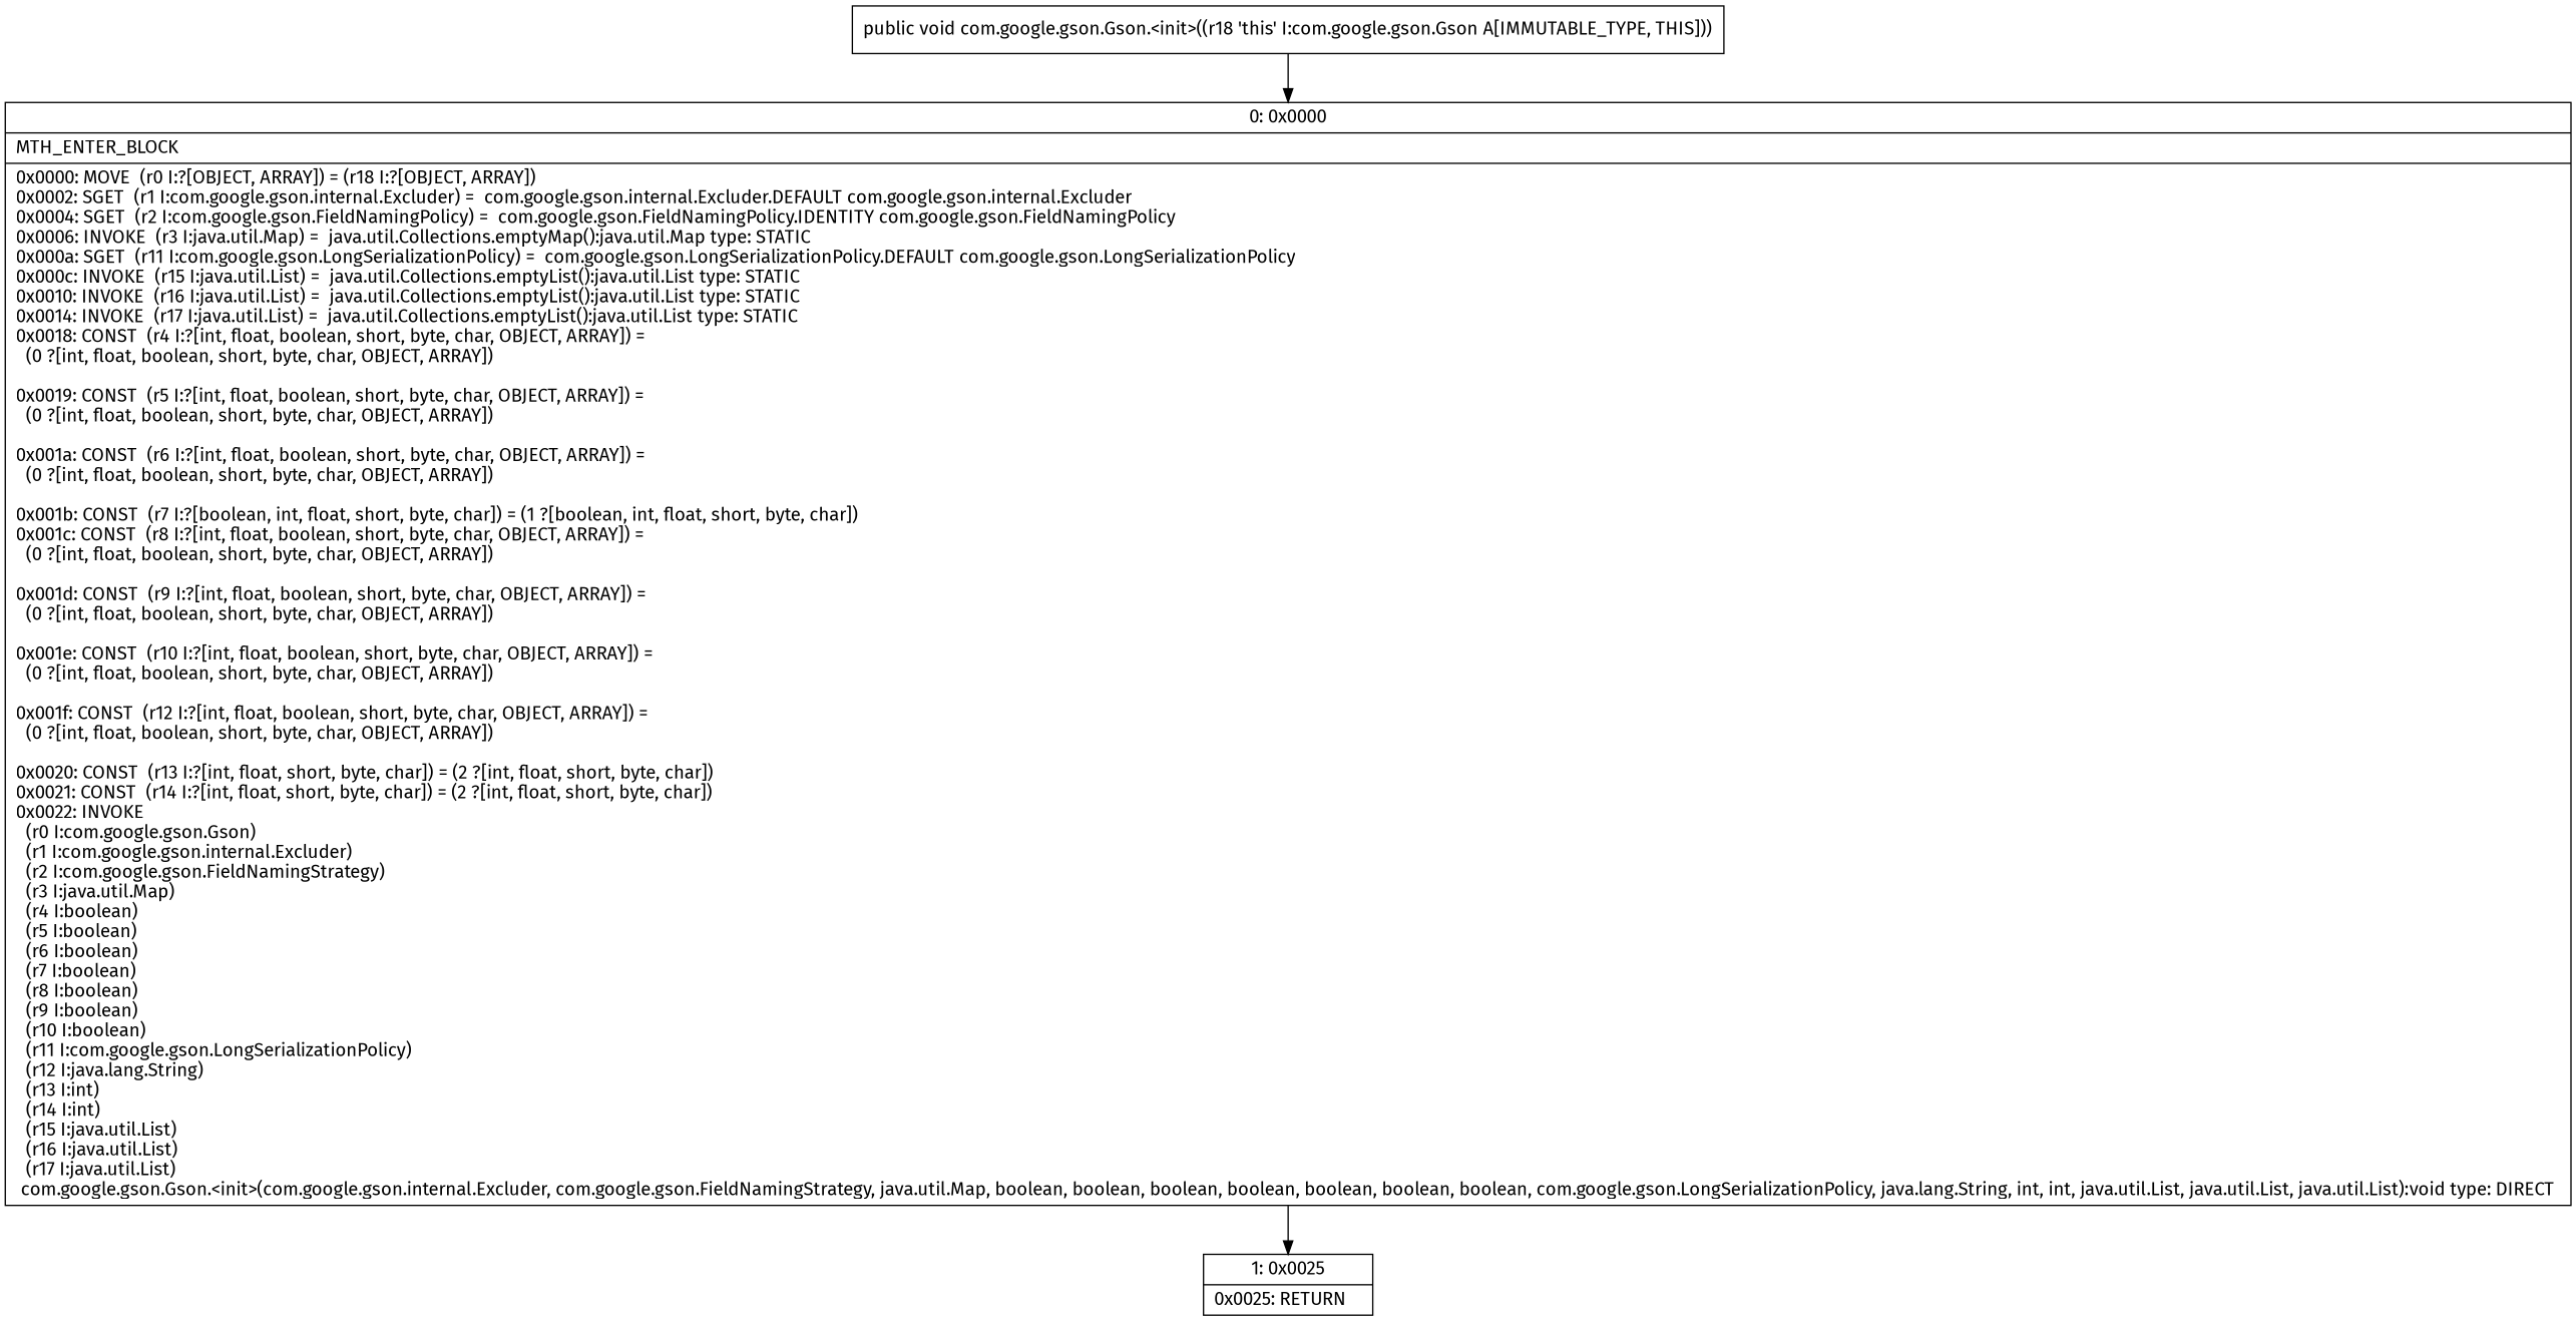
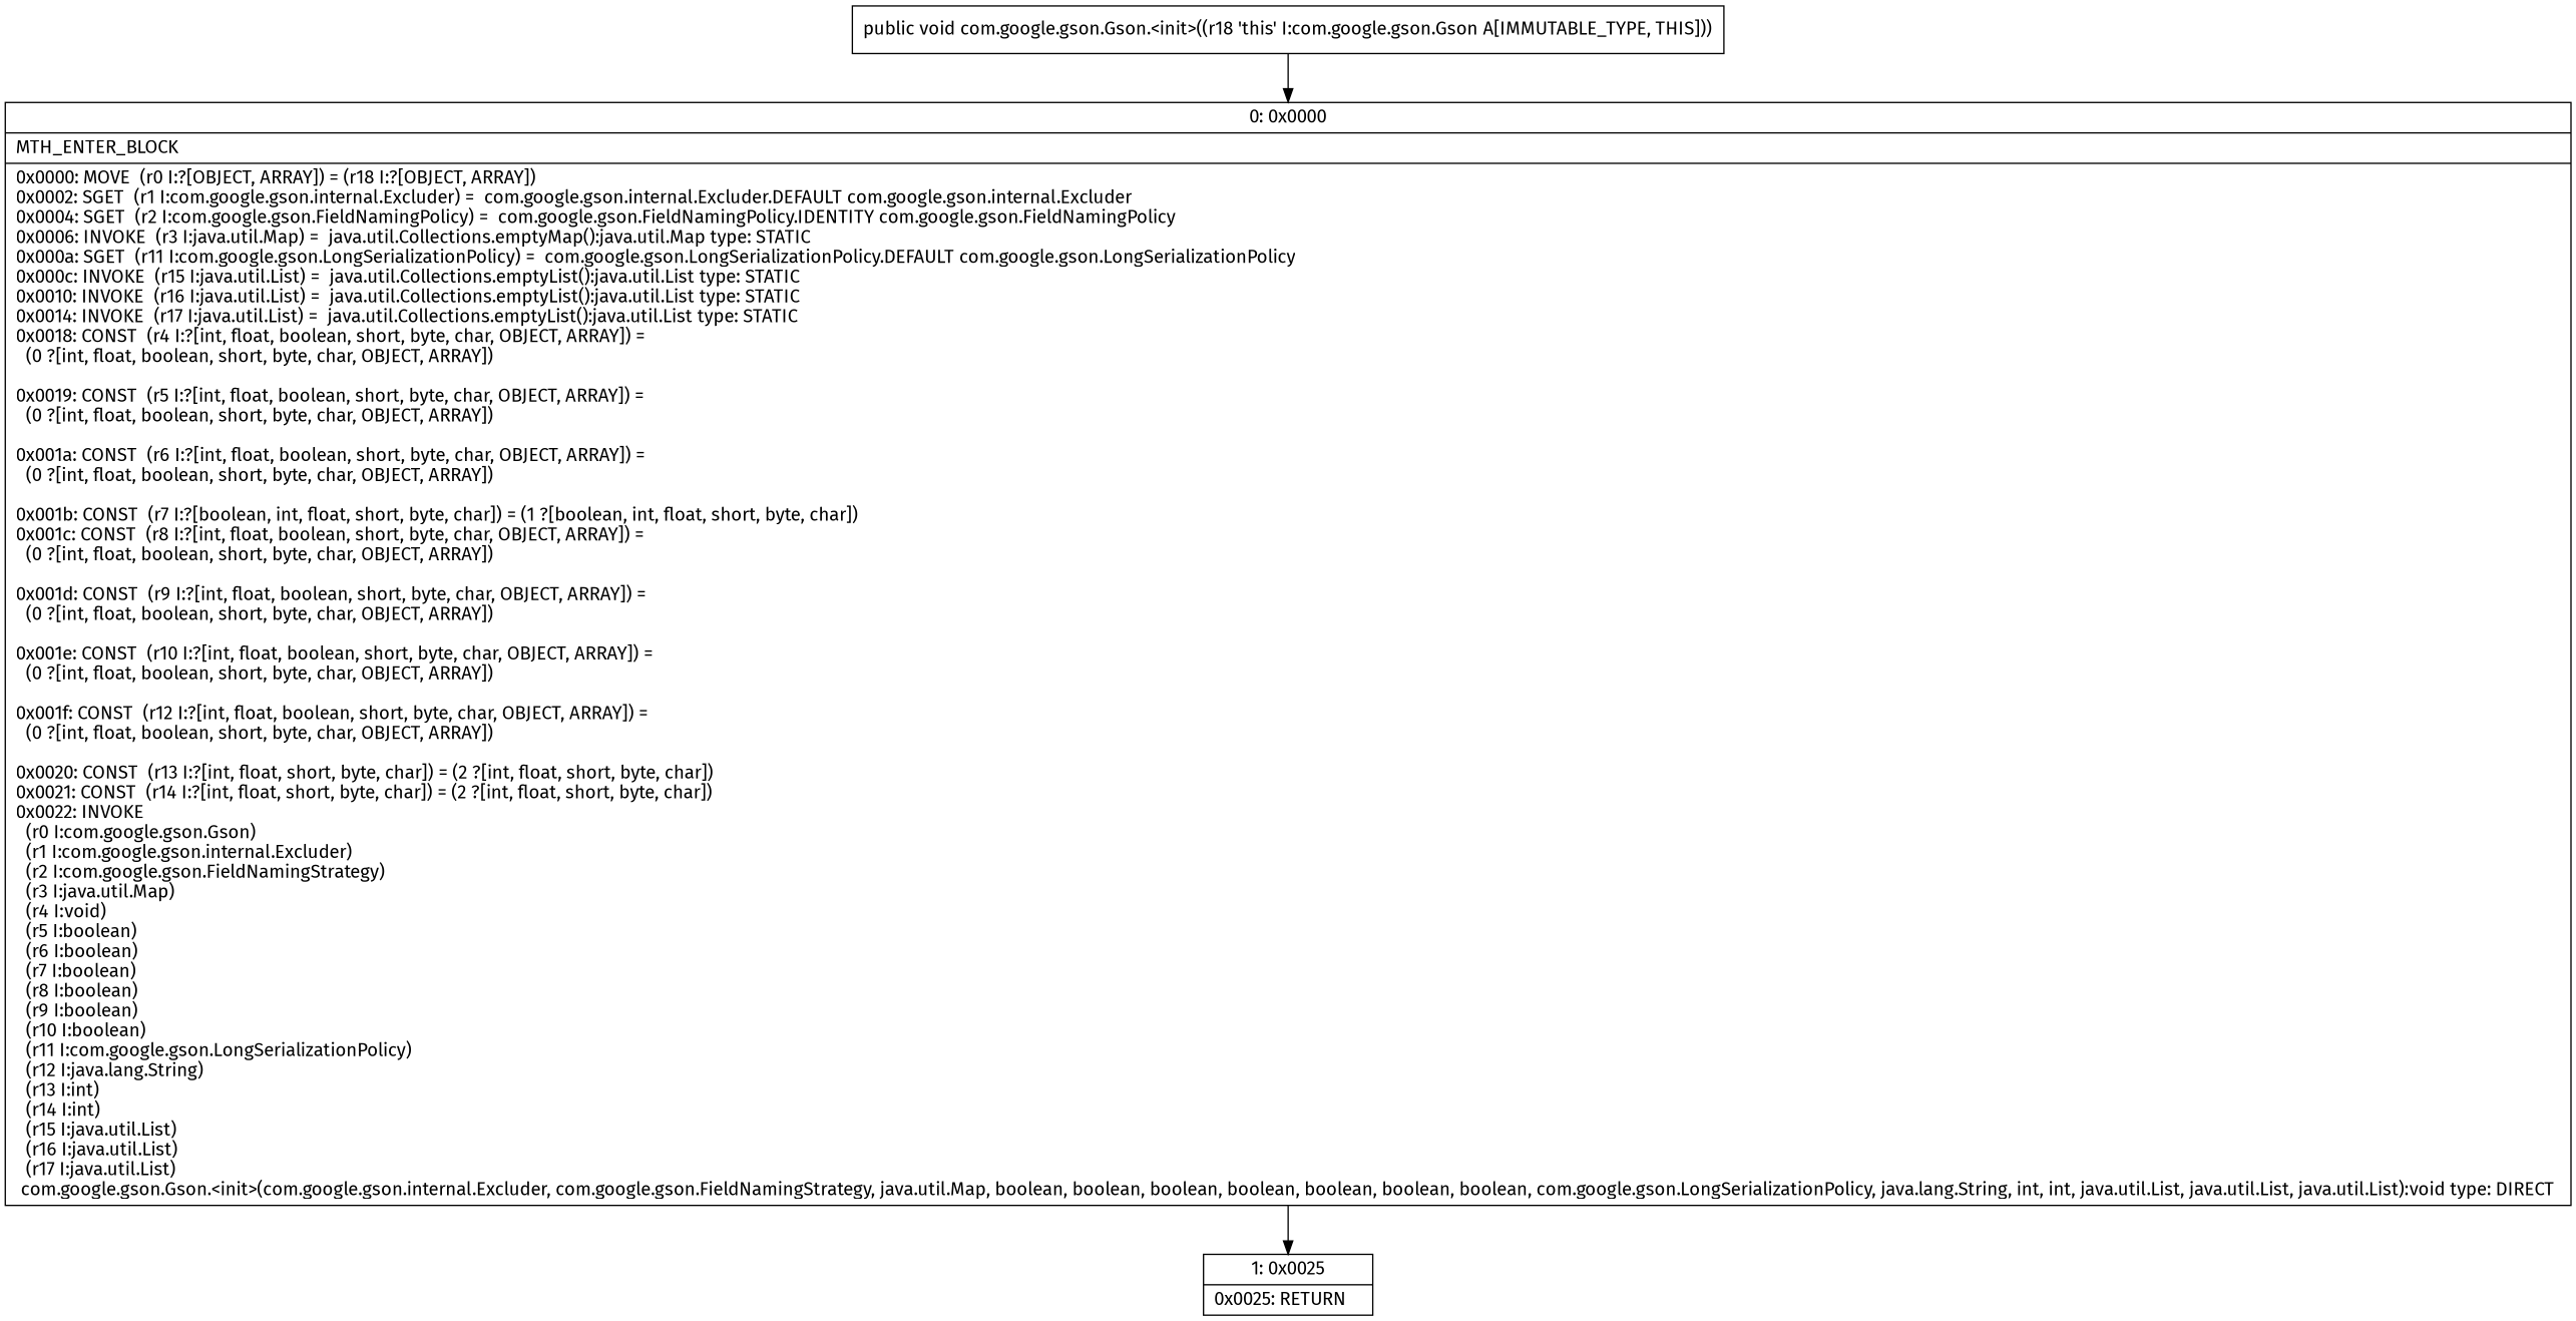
  digraph {
    fontname="Fira Sans"
    node [shape=record fontname="Fira Sans"]
    edge [fontname="Fira Sans"]
-   n1 [label="{0\:\ 0x0000|MTH_ENTER_BLOCK\l|0x0000: MOVE  (r0 I:?[OBJECT, ARRAY]) = (r18 I:?[OBJECT, ARRAY]) \l0x0002: SGET  (r1 I:com.google.gson.internal.Excluder) =  com.google.gson.internal.Excluder.DEFAULT com.google.gson.internal.Excluder \l0x0004: SGET  (r2 I:com.google.gson.FieldNamingPolicy) =  com.google.gson.FieldNamingPolicy.IDENTITY com.google.gson.FieldNamingPolicy \l0x0006: INVOKE  (r3 I:java.util.Map) =  java.util.Collections.emptyMap():java.util.Map type: STATIC \l0x000a: SGET  (r11 I:com.google.gson.LongSerializationPolicy) =  com.google.gson.LongSerializationPolicy.DEFAULT com.google.gson.LongSerializationPolicy \l0x000c: INVOKE  (r15 I:java.util.List) =  java.util.Collections.emptyList():java.util.List type: STATIC \l0x0010: INVOKE  (r16 I:java.util.List) =  java.util.Collections.emptyList():java.util.List type: STATIC \l0x0014: INVOKE  (r17 I:java.util.List) =  java.util.Collections.emptyList():java.util.List type: STATIC \l0x0018: CONST  (r4 I:?[int, float, boolean, short, byte, char, OBJECT, ARRAY]) = \l  (0 ?[int, float, boolean, short, byte, char, OBJECT, ARRAY])\l \l0x0019: CONST  (r5 I:?[int, float, boolean, short, byte, char, OBJECT, ARRAY]) = \l  (0 ?[int, float, boolean, short, byte, char, OBJECT, ARRAY])\l \l0x001a: CONST  (r6 I:?[int, float, boolean, short, byte, char, OBJECT, ARRAY]) = \l  (0 ?[int, float, boolean, short, byte, char, OBJECT, ARRAY])\l \l0x001b: CONST  (r7 I:?[boolean, int, float, short, byte, char]) = (1 ?[boolean, int, float, short, byte, char]) \l0x001c: CONST  (r8 I:?[int, float, boolean, short, byte, char, OBJECT, ARRAY]) = \l  (0 ?[int, float, boolean, short, byte, char, OBJECT, ARRAY])\l \l0x001d: CONST  (r9 I:?[int, float, boolean, short, byte, char, OBJECT, ARRAY]) = \l  (0 ?[int, float, boolean, short, byte, char, OBJECT, ARRAY])\l \l0x001e: CONST  (r10 I:?[int, float, boolean, short, byte, char, OBJECT, ARRAY]) = \l  (0 ?[int, float, boolean, short, byte, char, OBJECT, ARRAY])\l \l0x001f: CONST  (r12 I:?[int, float, boolean, short, byte, char, OBJECT, ARRAY]) = \l  (0 ?[int, float, boolean, short, byte, char, OBJECT, ARRAY])\l \l0x0020: CONST  (r13 I:?[int, float, short, byte, char]) = (2 ?[int, float, short, byte, char]) \l0x0021: CONST  (r14 I:?[int, float, short, byte, char]) = (2 ?[int, float, short, byte, char]) \l0x0022: INVOKE  \l  (r0 I:com.google.gson.Gson)\l  (r1 I:com.google.gson.internal.Excluder)\l  (r2 I:com.google.gson.FieldNamingStrategy)\l  (r3 I:java.util.Map)\l  (r4 I:boolean)\l  (r5 I:boolean)\l  (r6 I:boolean)\l  (r7 I:boolean)\l  (r8 I:boolean)\l  (r9 I:boolean)\l  (r10 I:boolean)\l  (r11 I:com.google.gson.LongSerializationPolicy)\l  (r12 I:java.lang.String)\l  (r13 I:int)\l  (r14 I:int)\l  (r15 I:java.util.List)\l  (r16 I:java.util.List)\l  (r17 I:java.util.List)\l com.google.gson.Gson.\<init\>(com.google.gson.internal.Excluder, com.google.gson.FieldNamingStrategy, java.util.Map, boolean, boolean, boolean, boolean, boolean, boolean, boolean, com.google.gson.LongSerializationPolicy, java.lang.String, int, int, java.util.List, java.util.List, java.util.List):void type: DIRECT \l}"]
+   n1 [label="{0\:\ 0x0000|MTH_ENTER_BLOCK\l|0x0000: MOVE  (r0 I:?[OBJECT, ARRAY]) = (r18 I:?[OBJECT, ARRAY]) \l0x0002: SGET  (r1 I:com.google.gson.internal.Excluder) =  com.google.gson.internal.Excluder.DEFAULT com.google.gson.internal.Excluder \l0x0004: SGET  (r2 I:com.google.gson.FieldNamingPolicy) =  com.google.gson.FieldNamingPolicy.IDENTITY com.google.gson.FieldNamingPolicy \l0x0006: INVOKE  (r3 I:java.util.Map) =  java.util.Collections.emptyMap():java.util.Map type: STATIC \l0x000a: SGET  (r11 I:com.google.gson.LongSerializationPolicy) =  com.google.gson.LongSerializationPolicy.DEFAULT com.google.gson.LongSerializationPolicy \l0x000c: INVOKE  (r15 I:java.util.List) =  java.util.Collections.emptyList():java.util.List type: STATIC \l0x0010: INVOKE  (r16 I:java.util.List) =  java.util.Collections.emptyList():java.util.List type: STATIC \l0x0014: INVOKE  (r17 I:java.util.List) =  java.util.Collections.emptyList():java.util.List type: STATIC \l0x0018: CONST  (r4 I:?[int, float, boolean, short, byte, char, OBJECT, ARRAY]) = \l  (0 ?[int, float, boolean, short, byte, char, OBJECT, ARRAY])\l \l0x0019: CONST  (r5 I:?[int, float, boolean, short, byte, char, OBJECT, ARRAY]) = \l  (0 ?[int, float, boolean, short, byte, char, OBJECT, ARRAY])\l \l0x001a: CONST  (r6 I:?[int, float, boolean, short, byte, char, OBJECT, ARRAY]) = \l  (0 ?[int, float, boolean, short, byte, char, OBJECT, ARRAY])\l \l0x001b: CONST  (r7 I:?[boolean, int, float, short, byte, char]) = (1 ?[boolean, int, float, short, byte, char]) \l0x001c: CONST  (r8 I:?[int, float, boolean, short, byte, char, OBJECT, ARRAY]) = \l  (0 ?[int, float, boolean, short, byte, char, OBJECT, ARRAY])\l \l0x001d: CONST  (r9 I:?[int, float, boolean, short, byte, char, OBJECT, ARRAY]) = \l  (0 ?[int, float, boolean, short, byte, char, OBJECT, ARRAY])\l \l0x001e: CONST  (r10 I:?[int, float, boolean, short, byte, char, OBJECT, ARRAY]) = \l  (0 ?[int, float, boolean, short, byte, char, OBJECT, ARRAY])\l \l0x001f: CONST  (r12 I:?[int, float, boolean, short, byte, char, OBJECT, ARRAY]) = \l  (0 ?[int, float, boolean, short, byte, char, OBJECT, ARRAY])\l \l0x0020: CONST  (r13 I:?[int, float, short, byte, char]) = (2 ?[int, float, short, byte, char]) \l0x0021: CONST  (r14 I:?[int, float, short, byte, char]) = (2 ?[int, float, short, byte, char]) \l0x0022: INVOKE  \l  (r0 I:com.google.gson.Gson)\l  (r1 I:com.google.gson.internal.Excluder)\l  (r2 I:com.google.gson.FieldNamingStrategy)\l  (r3 I:java.util.Map)\l  (r4 I:void)\l  (r5 I:boolean)\l  (r6 I:boolean)\l  (r7 I:boolean)\l  (r8 I:boolean)\l  (r9 I:boolean)\l  (r10 I:boolean)\l  (r11 I:com.google.gson.LongSerializationPolicy)\l  (r12 I:java.lang.String)\l  (r13 I:int)\l  (r14 I:int)\l  (r15 I:java.util.List)\l  (r16 I:java.util.List)\l  (r17 I:java.util.List)\l com.google.gson.Gson.\<init\>(com.google.gson.internal.Excluder, com.google.gson.FieldNamingStrategy, java.util.Map, boolean, boolean, boolean, boolean, boolean, boolean, boolean, com.google.gson.LongSerializationPolicy, java.lang.String, int, int, java.util.List, java.util.List, java.util.List):void type: DIRECT \l}"]
    n2 [label="{1\:\ 0x0025|0x0025: RETURN   \l}"]
    n3 [label="{public void com.google.gson.Gson.\<init\>((r18 'this' I:com.google.gson.Gson A[IMMUTABLE_TYPE, THIS])) }"]
    n1 -> n2
    n3 -> n1
  }
